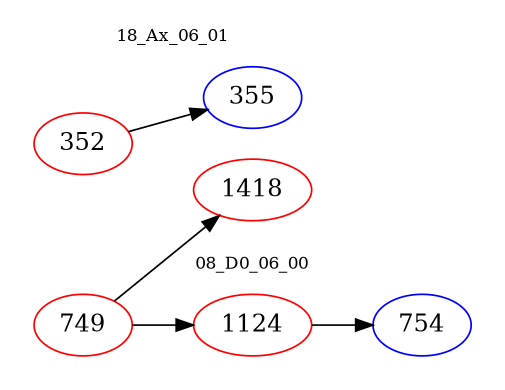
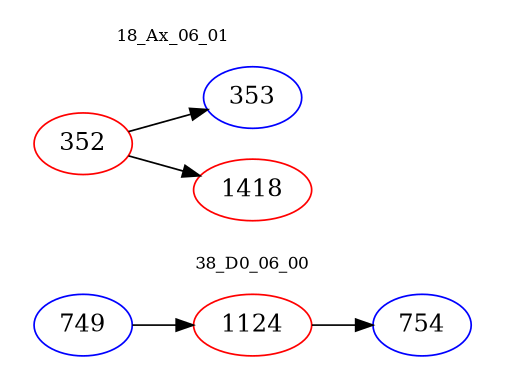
  digraph {
    rankdir=LR
    node [color=red]
    edge [color=black]
    n1 [label=352]
-   n2 [color=blue label=355]
+   n2 [color=blue label=353]
    n3 [label=1418]
-   n4 [label=749]
+   n4 [color=blue label=749]
    n5 [color=blue label=754]
    n6 [label=1124]
    subgraph cluster_1 {
      color=white
      fontsize=10
      label="18_Ax_06_01"
      n1
      n2
      n3
    }
    subgraph cluster_2 {
      color=white
      fontsize=10
-     label="08_D0_06_00"
+     label="38_D0_06_00"
      n4
      n5
      n6
    }
    n1 -> n2
-   n4 -> n3
+   n1 -> n3
    n4 -> n6
    n6 -> n5
  }
